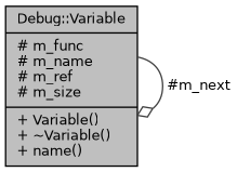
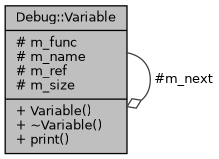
  digraph {
-   n1 [color=black fillcolor=grey75 fontcolor=black fontname=Helvetica fontsize=10 height=0.2 label="{Debug::Variable\n|# m_func\l# m_name\l# m_ref\l# m_size\l|+ Variable()\l+ ~Variable()\l+ name()\l}" shape=record style=filled width=0.4]
+   n1 [color=black fillcolor=grey75 fontcolor=black fontname=Helvetica fontsize=10 height=0.2 label="{Debug::Variable\n|# m_func\l# m_name\l# m_ref\l# m_size\l|+ Variable()\l+ ~Variable()\l+ print()\l}" shape=record style=filled width=0.4]
    n1 -> n1 [arrowhead=odiamond color=grey25 fontname=Helvetica fontsize=10 label=" #m_next" labelfontname=Helvetica labelfontsize=10 style=solid]
  }
